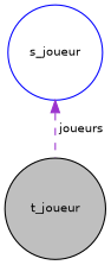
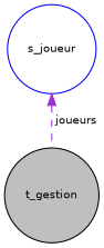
  digraph {
    node [fontname=Helvetica fontsize=10 shape=circle style=filled]
-   n1 [color=black fillcolor=grey75 fontcolor=black height=0.2 label=t_joueur width=0.4]
+   n1 [color=black fillcolor=grey75 fontcolor=black height=0.2 label=t_gestion width=0.4]
    n2 [color=blue fillcolor=white height=0.2 label=s_joueur width=0.4]
    n2 -> n1 [color=darkorchid3 dir=back fontname=Helvetica fontsize=10 label=" joueurs" labelfontname=Helvetica labelfontsize=10 style=dashed]
  }
